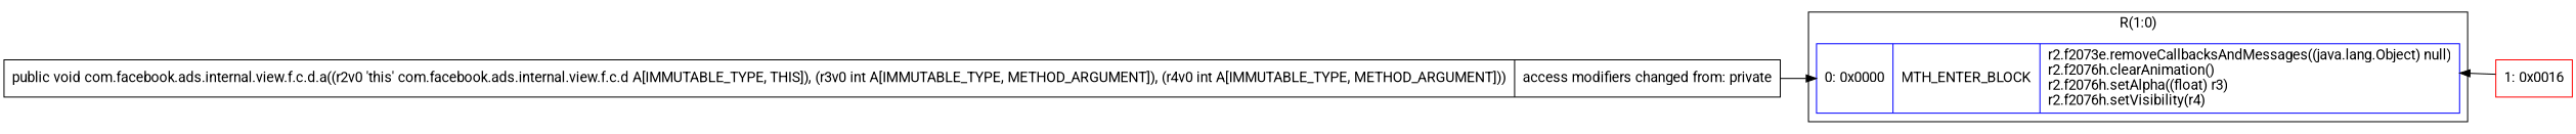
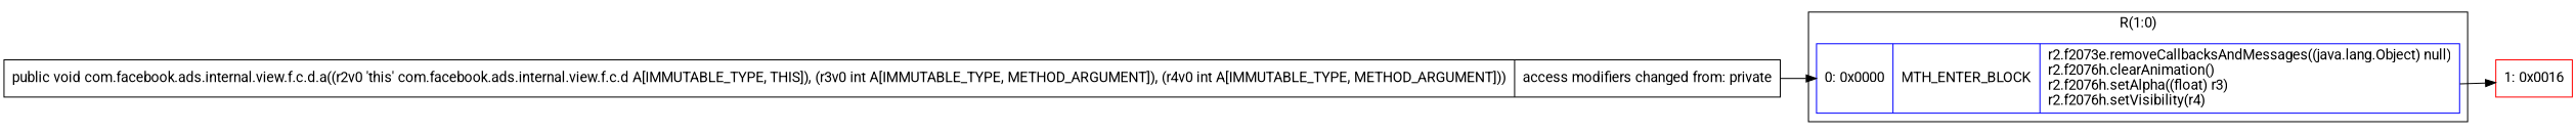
  digraph {
    rankdir=LR
    fontname=Roboto
    node [shape=record fontname=Roboto]
    edge [fontname=Roboto]
    n1 [color=blue label="{0\:\ 0x0000|MTH_ENTER_BLOCK\l|r2.f2073e.removeCallbacksAndMessages((java.lang.Object) null)\lr2.f2076h.clearAnimation()\lr2.f2076h.setAlpha((float) r3)\lr2.f2076h.setVisibility(r4)\l}"]
    n2 [color=red label="{1\:\ 0x0016}"]
    n3 [label="{public void com.facebook.ads.internal.view.f.c.d.a((r2v0 'this' com.facebook.ads.internal.view.f.c.d A[IMMUTABLE_TYPE, THIS]), (r3v0 int A[IMMUTABLE_TYPE, METHOD_ARGUMENT]), (r4v0 int A[IMMUTABLE_TYPE, METHOD_ARGUMENT]))  | access modifiers changed from: private\l}"]
    subgraph cluster_1 {
      label="R(1:0)"
      n1
    }
-   n2 -> n1
+   n1 -> n2
    n3 -> n1
  }
